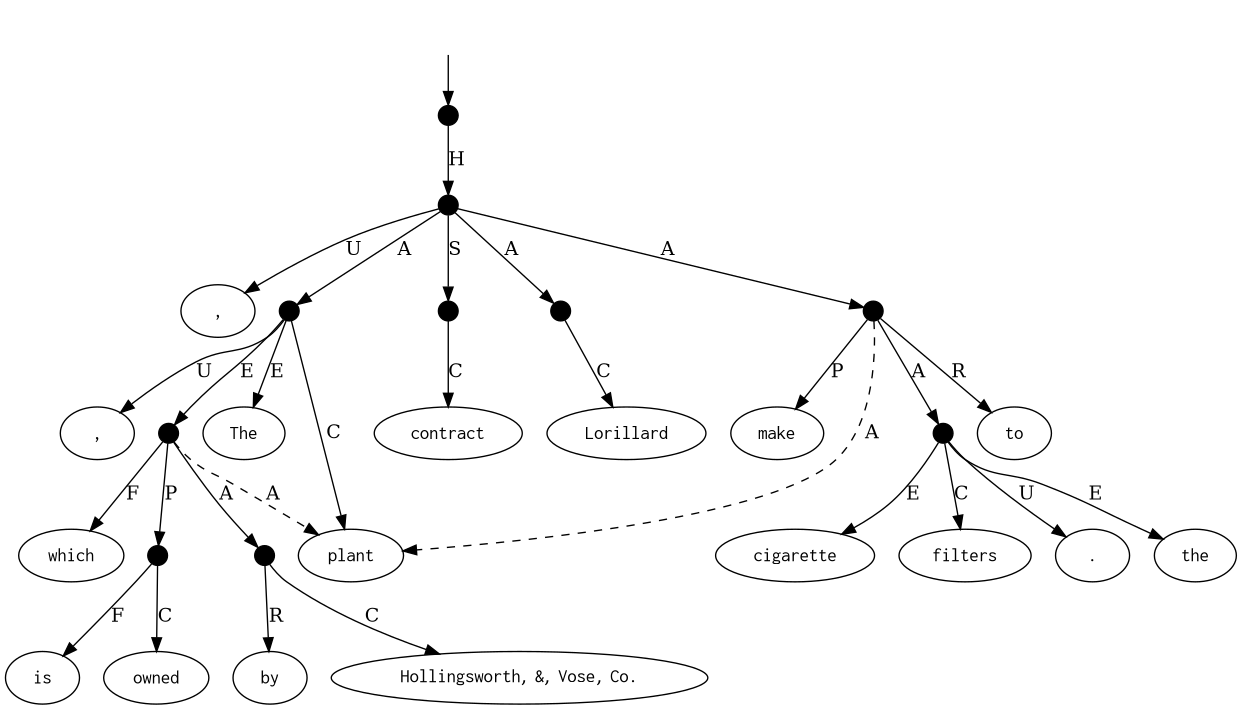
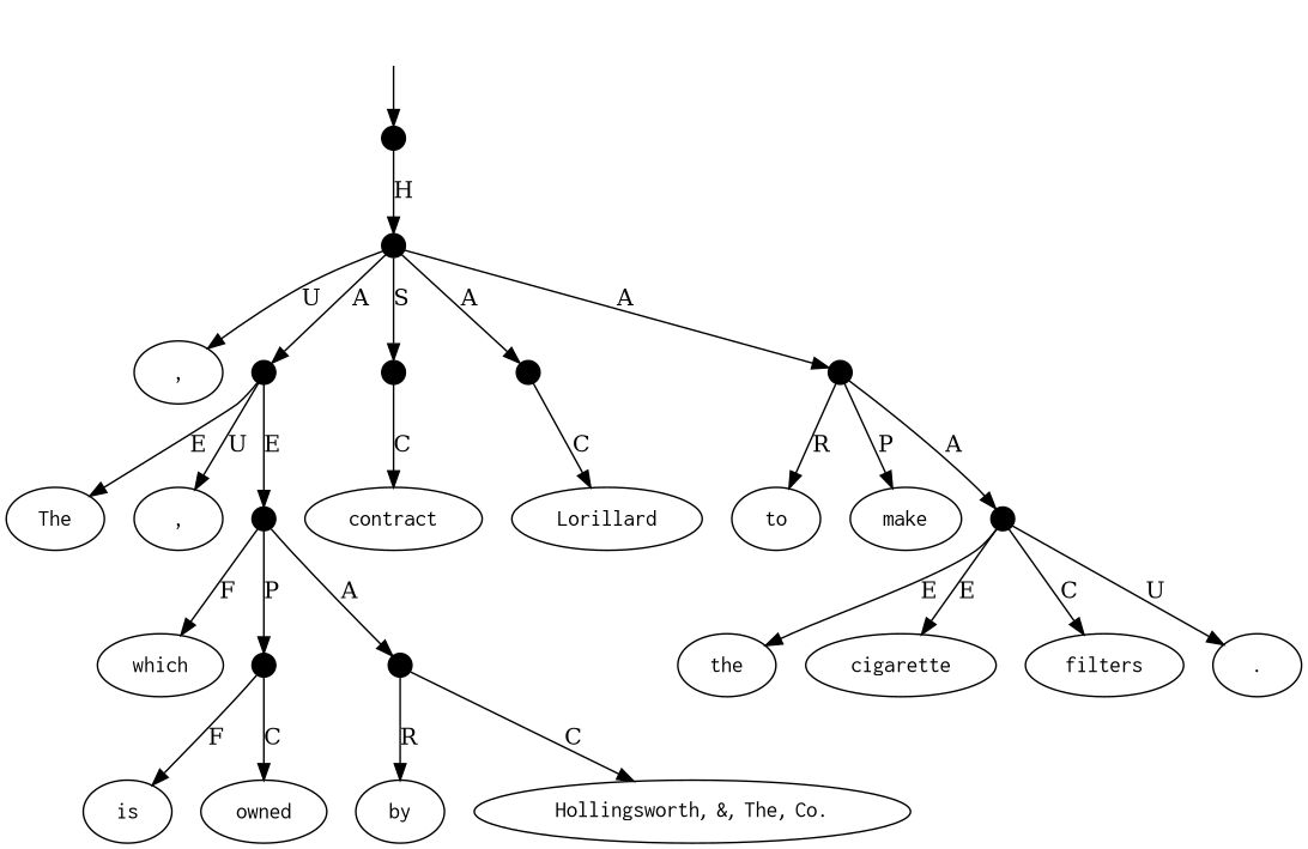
  digraph {
    top [style=invis]
    21 [shape=point width=0.2]
    22 [shape=point width=0.2]
    n4 [label=<<table align="center" border="0" cellspacing="0"><tr><td colspan="2"><font face="Courier">,</font></td></tr></table>>]
    20 [shape=point width=0.2]
    26 [shape=point width=0.2]
    27 [shape=point width=0.2]
    28 [shape=point width=0.2]
    n9 [label=<<table align="center" border="0" cellspacing="0"><tr><td colspan="2"><font face="Courier">The</font></td></tr></table>>]
-   n10 [label=<<table align="center" border="0" cellspacing="0"><tr><td colspan="2"><font face="Courier">plant</font></td></tr></table>>]
    n11 [label=<<table align="center" border="0" cellspacing="0"><tr><td colspan="2"><font face="Courier">,</font></td></tr></table>>]
    n12 [label=<<table align="center" border="0" cellspacing="0"><tr><td colspan="2"><font face="Courier">which</font></td></tr></table>>]
    n13 [label=<<table align="center" border="0" cellspacing="0"><tr><td colspan="2"><font face="Courier">is</font></td></tr></table>>]
    n14 [label=<<table align="center" border="0" cellspacing="0"><tr><td colspan="2"><font face="Courier">owned</font></td></tr></table>>]
    n15 [label=<<table align="center" border="0" cellspacing="0"><tr><td colspan="2"><font face="Courier">by</font></td></tr></table>>]
-   n16 [label=<<table align="center" border="0" cellspacing="0"><tr><td colspan="2"><font face="Courier">Hollingsworth</font>,&nbsp;<font face="Courier">&amp;</font>,&nbsp;<font face="Courier">Vose</font>,&nbsp;<font face="Courier">Co.</font></td></tr></table>>]
+   n16 [label=<<table align="center" border="0" cellspacing="0"><tr><td colspan="2"><font face="Courier">Hollingsworth</font>,&nbsp;<font face="Courier">&amp;</font>,&nbsp;<font face="Courier">The</font>,&nbsp;<font face="Courier">Co.</font></td></tr></table>>]
    n17 [label=<<table align="center" border="0" cellspacing="0"><tr><td colspan="2"><font face="Courier">contract</font></td></tr></table>>]
    n18 [label=<<table align="center" border="0" cellspacing="0"><tr><td colspan="2"><font face="Courier">Lorillard</font></td></tr></table>>]
    n19 [label=<<table align="center" border="0" cellspacing="0"><tr><td colspan="2"><font face="Courier">to</font></td></tr></table>>]
    n20 [label=<<table align="center" border="0" cellspacing="0"><tr><td colspan="2"><font face="Courier">make</font></td></tr></table>>]
    n21 [label=<<table align="center" border="0" cellspacing="0"><tr><td colspan="2"><font face="Courier">the</font></td></tr></table>>]
    n22 [label=<<table align="center" border="0" cellspacing="0"><tr><td colspan="2"><font face="Courier">cigarette</font></td></tr></table>>]
    n23 [label=<<table align="center" border="0" cellspacing="0"><tr><td colspan="2"><font face="Courier">filters</font></td></tr></table>>]
    n24 [label=<<table align="center" border="0" cellspacing="0"><tr><td colspan="2"><font face="Courier">.</font></td></tr></table>>]
    23 [shape=point width=0.2]
    24 [shape=point width=0.2]
    25 [shape=point width=0.2]
    29 [shape=point width=0.2]
    top -> 21
    21 -> 22 [label=H]
    22 -> n4 [label=U]
    22 -> 20 [label=A]
    22 -> 26 [label=S]
    22 -> 27 [label=A]
    22 -> 28 [label=A]
    20 -> n9 [label=E]
-   20 -> n10 [label=C]
    20 -> n11 [label=U]
    20 -> 23 [label=E]
    26 -> n17 [label=C]
    27 -> n18 [label=C]
-   28 -> n10 [label=A style=dashed]
    28 -> n19 [label=R]
    28 -> n20 [label=P]
    28 -> 29 [label=A]
-   23 -> n10 [label=A style=dashed]
    23 -> n12 [label=F]
    23 -> 24 [label=P]
    23 -> 25 [label=A]
    24 -> n13 [label=F]
    24 -> n14 [label=C]
    25 -> n15 [label=R]
    25 -> n16 [label=C]
    29 -> n21 [label=E]
    29 -> n22 [label=E]
    29 -> n23 [label=C]
    29 -> n24 [label=U]
  }
